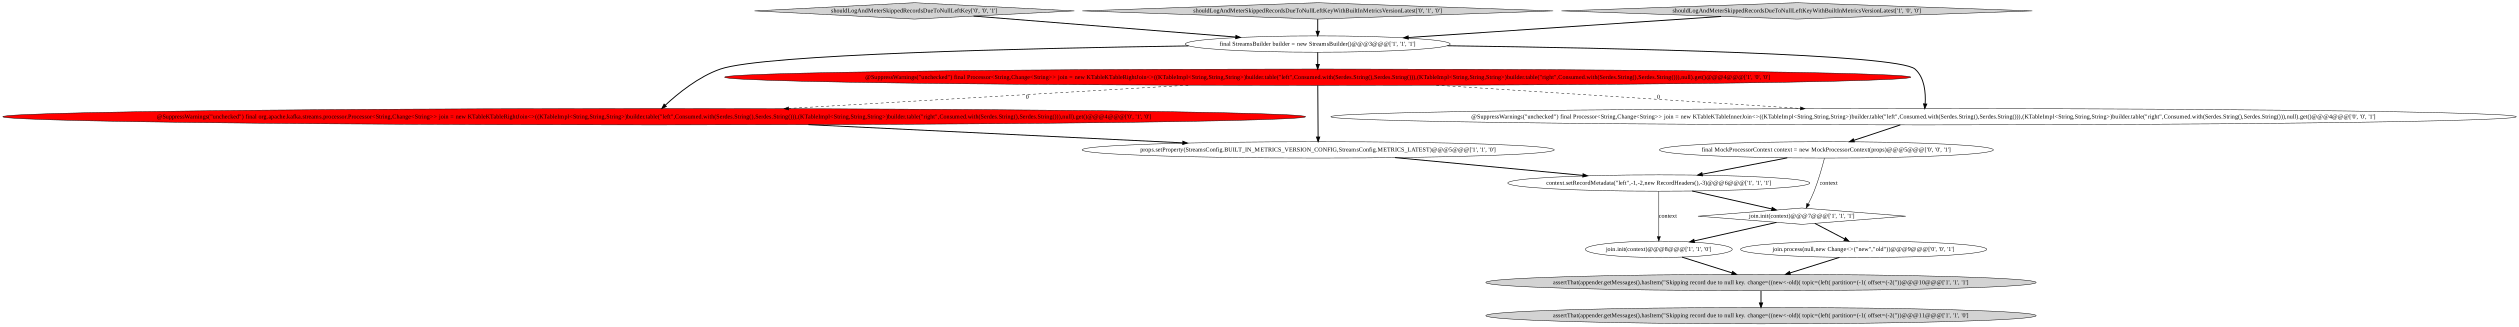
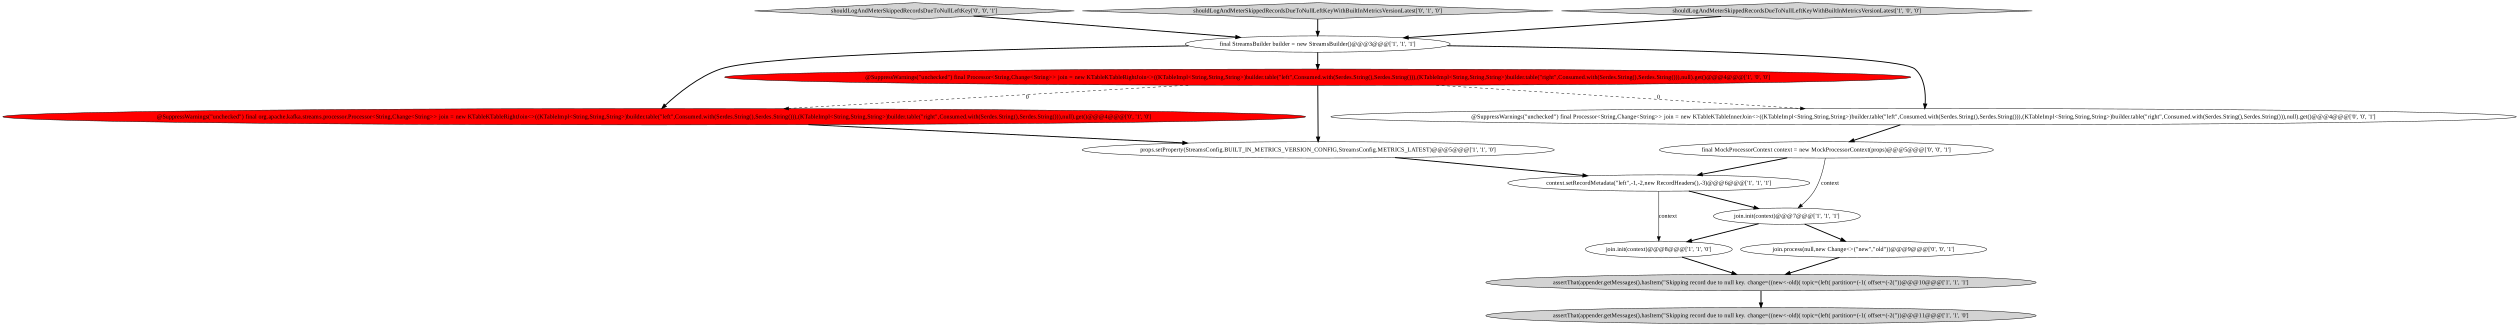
  digraph {
    fontname="Liberation Serif"
    node [fillcolor=white shape=ellipse style=filled fontname="Liberation Serif"]
    edge [style=bold fontname="Liberation Serif"]
    n1 [fillcolor=lightgray label="assertThat(appender.getMessages(),hasItem(\"Skipping record due to null key. change=((new<-old)( topic=(left( partition=(-1( offset=(-2(\"))@@@10@@@['1', '1', '1']"]
    n2 [fillcolor=lightgray label="assertThat(appender.getMessages(),hasItem(\"Skipping record due to null key. change=((new<-old)( topic=(left( partition=(-1( offset=(-2(\"))@@@11@@@['1', '1', '0']"]
    n3 [fillcolor=red label="@SuppressWarnings(\"unchecked\") final Processor<String,Change<String>> join = new KTableKTableRightJoin<>((KTableImpl<String,String,String>)builder.table(\"left\",Consumed.with(Serdes.String(),Serdes.String())),(KTableImpl<String,String,String>)builder.table(\"right\",Consumed.with(Serdes.String(),Serdes.String())),null).get()@@@4@@@['1', '0', '0']"]
    n4 [label="@SuppressWarnings(\"unchecked\") final Processor<String,Change<String>> join = new KTableKTableInnerJoin<>((KTableImpl<String,String,String>)builder.table(\"left\",Consumed.with(Serdes.String(),Serdes.String())),(KTableImpl<String,String,String>)builder.table(\"right\",Consumed.with(Serdes.String(),Serdes.String())),null).get()@@@4@@@['0', '0', '1']"]
    n5 [label="props.setProperty(StreamsConfig.BUILT_IN_METRICS_VERSION_CONFIG,StreamsConfig.METRICS_LATEST)@@@5@@@['1', '1', '0']"]
    n6 [fillcolor=red label="@SuppressWarnings(\"unchecked\") final org.apache.kafka.streams.processor.Processor<String,Change<String>> join = new KTableKTableRightJoin<>((KTableImpl<String,String,String>)builder.table(\"left\",Consumed.with(Serdes.String(),Serdes.String())),(KTableImpl<String,String,String>)builder.table(\"right\",Consumed.with(Serdes.String(),Serdes.String())),null).get()@@@4@@@['0', '1', '0']"]
    n7 [label="final MockProcessorContext context = new MockProcessorContext(props)@@@5@@@['0', '0', '1']"]
    n8 [fillcolor=lightgray label="shouldLogAndMeterSkippedRecordsDueToNullLeftKey['0', '0', '1']" shape=diamond]
    n9 [label="final StreamsBuilder builder = new StreamsBuilder()@@@3@@@['1', '1', '1']"]
-   n10 [label="join.init(context)@@@7@@@['1', '1', '1']" shape=diamond]
+   n10 [label="join.init(context)@@@7@@@['1', '1', '1']"]
    n11 [label="join.init(context)@@@8@@@['1', '1', '0']"]
    n12 [label="join.process(null,new Change<>(\"new\",\"old\"))@@@9@@@['0', '0', '1']"]
    n13 [label="context.setRecordMetadata(\"left\",-1,-2,new RecordHeaders(),-3)@@@6@@@['1', '1', '1']"]
    n14 [fillcolor=lightgray label="shouldLogAndMeterSkippedRecordsDueToNullLeftKeyWithBuiltInMetricsVersionLatest['0', '1', '0']" shape=diamond]
    n15 [fillcolor=lightgray label="shouldLogAndMeterSkippedRecordsDueToNullLeftKeyWithBuiltInMetricsVersionLatest['1', '0', '0']" shape=diamond]
    n1 -> n2
    n3 -> n4 [label=0 style=dashed]
    n3 -> n5
    n3 -> n6 [label=0 style=dashed]
    n4 -> n7
    n5 -> n13
    n6 -> n5
    n7 -> n10 [label=context style=solid]
    n7 -> n13
    n8 -> n9
    n9 -> n3
    n9 -> n4
    n9 -> n6
    n10 -> n11
    n10 -> n12
    n11 -> n1
    n12 -> n1
    n13 -> n10
    n13 -> n11 [label=context style=solid]
    n14 -> n9
    n15 -> n9
  }
